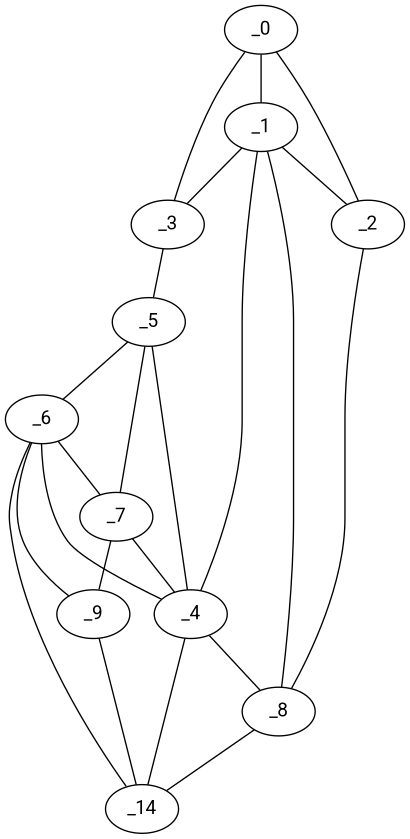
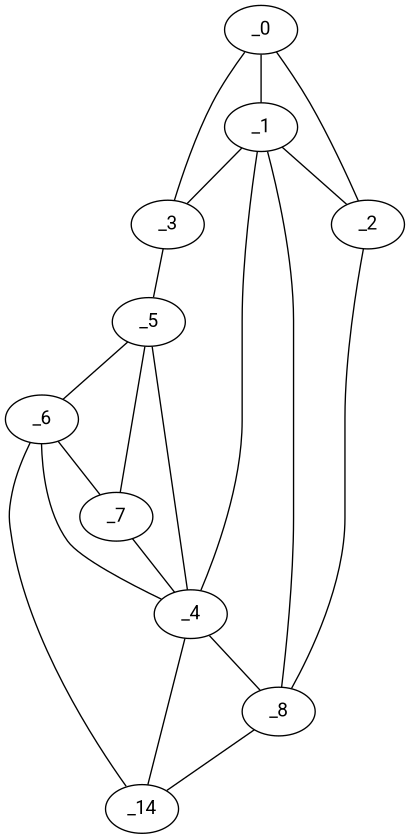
  graph {
    fontname=Roboto
    node [fontname=Roboto x=30]
    edge [fontname=Roboto valence=2]
    _0 [x=29 y=25]
    _1 [y=31]
    _2 [y=122]
    _3 [x=48 y=7]
    _4 [x=66 y=15]
    _8 [x=99 y=114]
    _5 [x=73 y=6]
    _6 [x=80 y=10]
    n9 [label=_14 x=100 y=21]
    _7 [x=99 y=5]
-   _9 [x=100 y=16]
    _0 -- _1
    _0 -- _2 [valence=1]
    _0 -- _3 [valence=1]
    _1 -- _2
    _1 -- _3
    _1 -- _4 [valence=1]
    _1 -- _8
    _2 -- _8 [valence=1]
    _3 -- _5 [valence=1]
    _4 -- _8
    _4 -- _5
    _4 -- _6 [valence=1]
    _4 -- n9
    _8 -- n9 [valence=1]
    _5 -- _6
    _5 -- _7 [valence=1]
    _6 -- n9
    _6 -- _7
-   _6 -- _9
    _7 -- _4
-   _7 -- _9 [valence=1]
-   _9 -- n9 [valence=1]
  }
